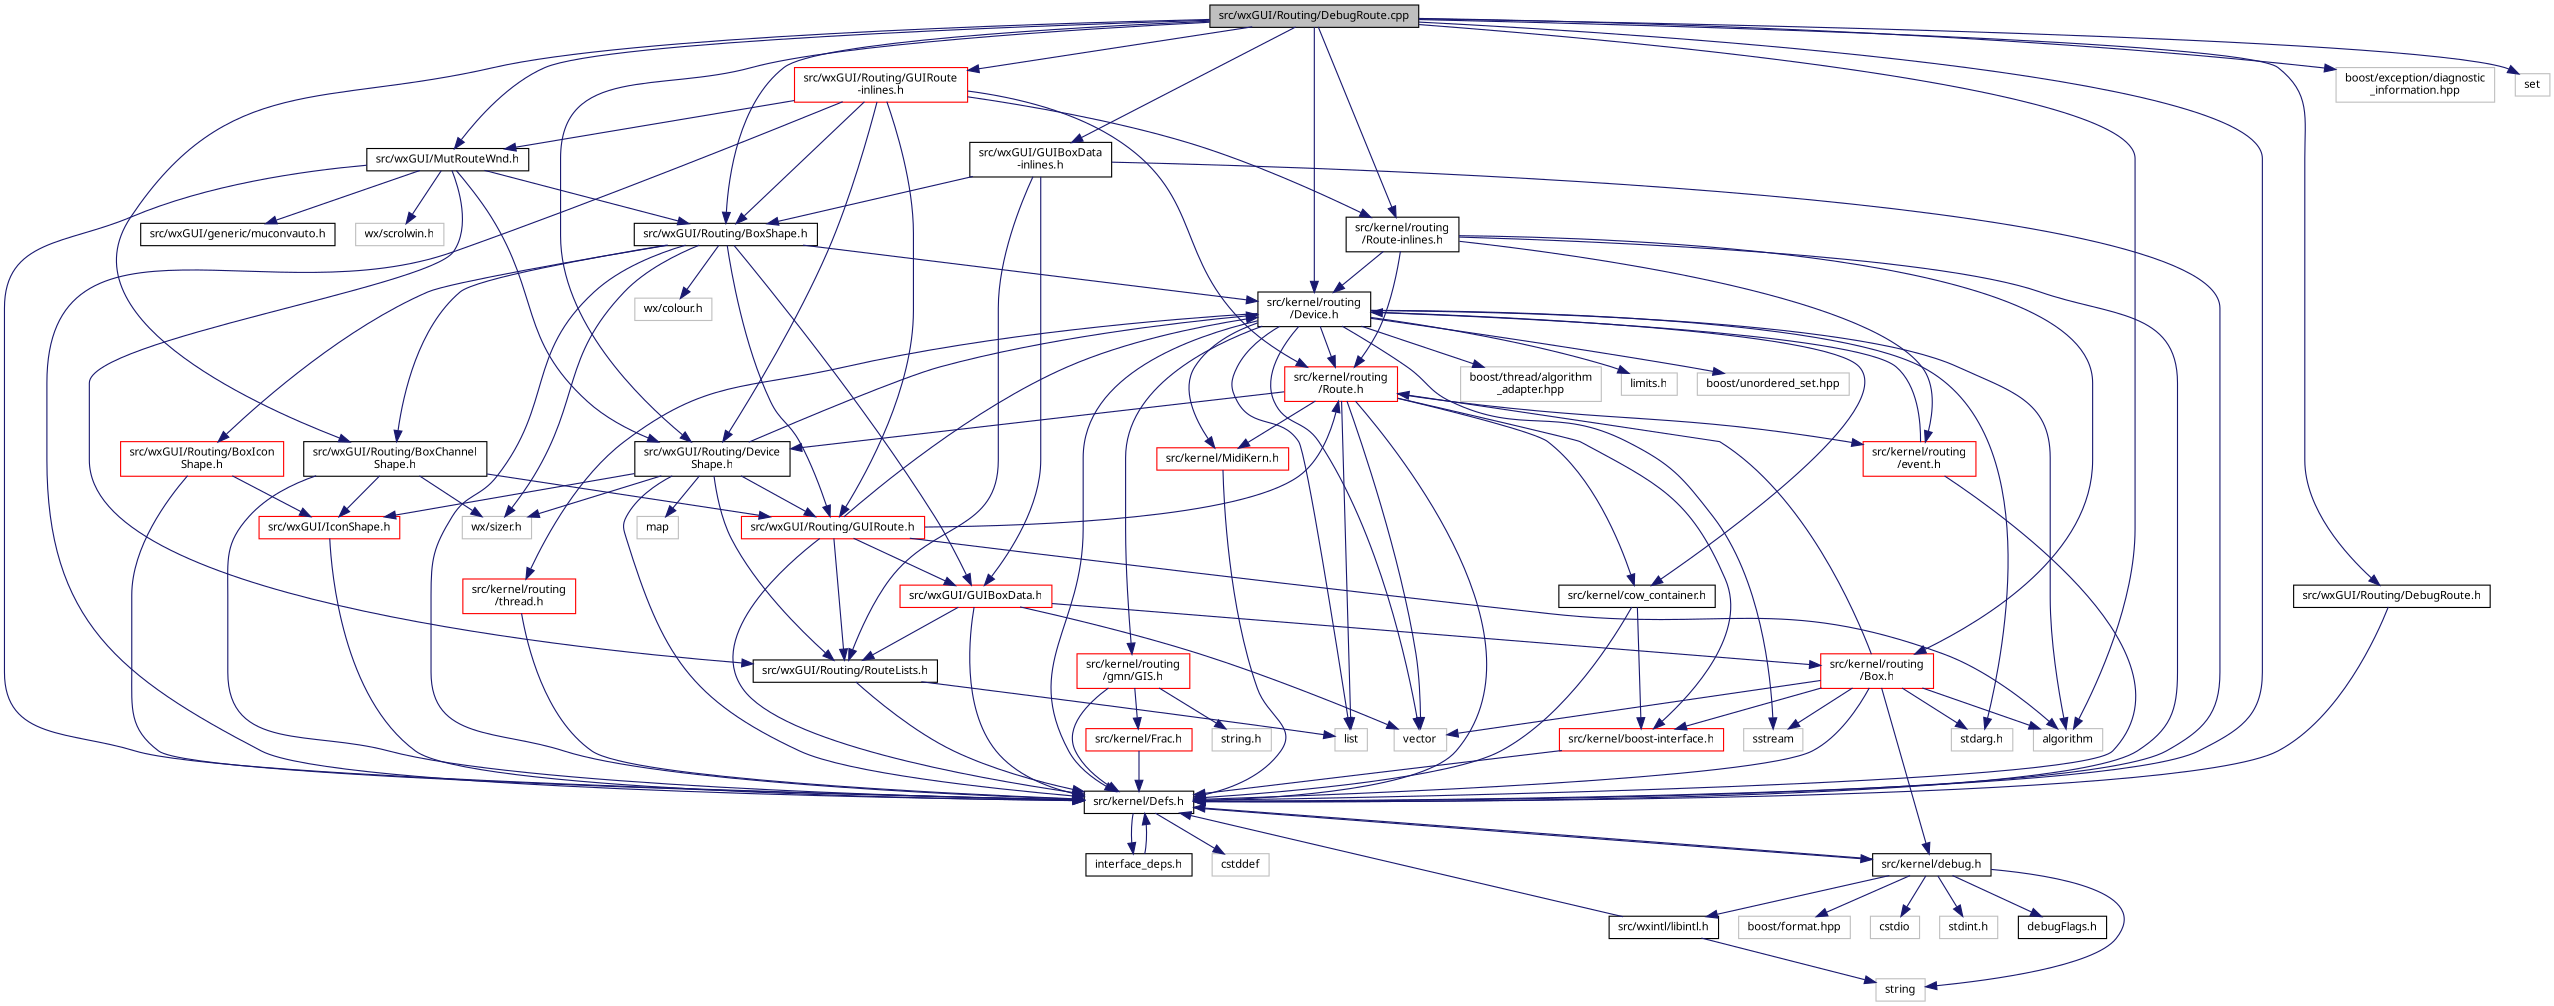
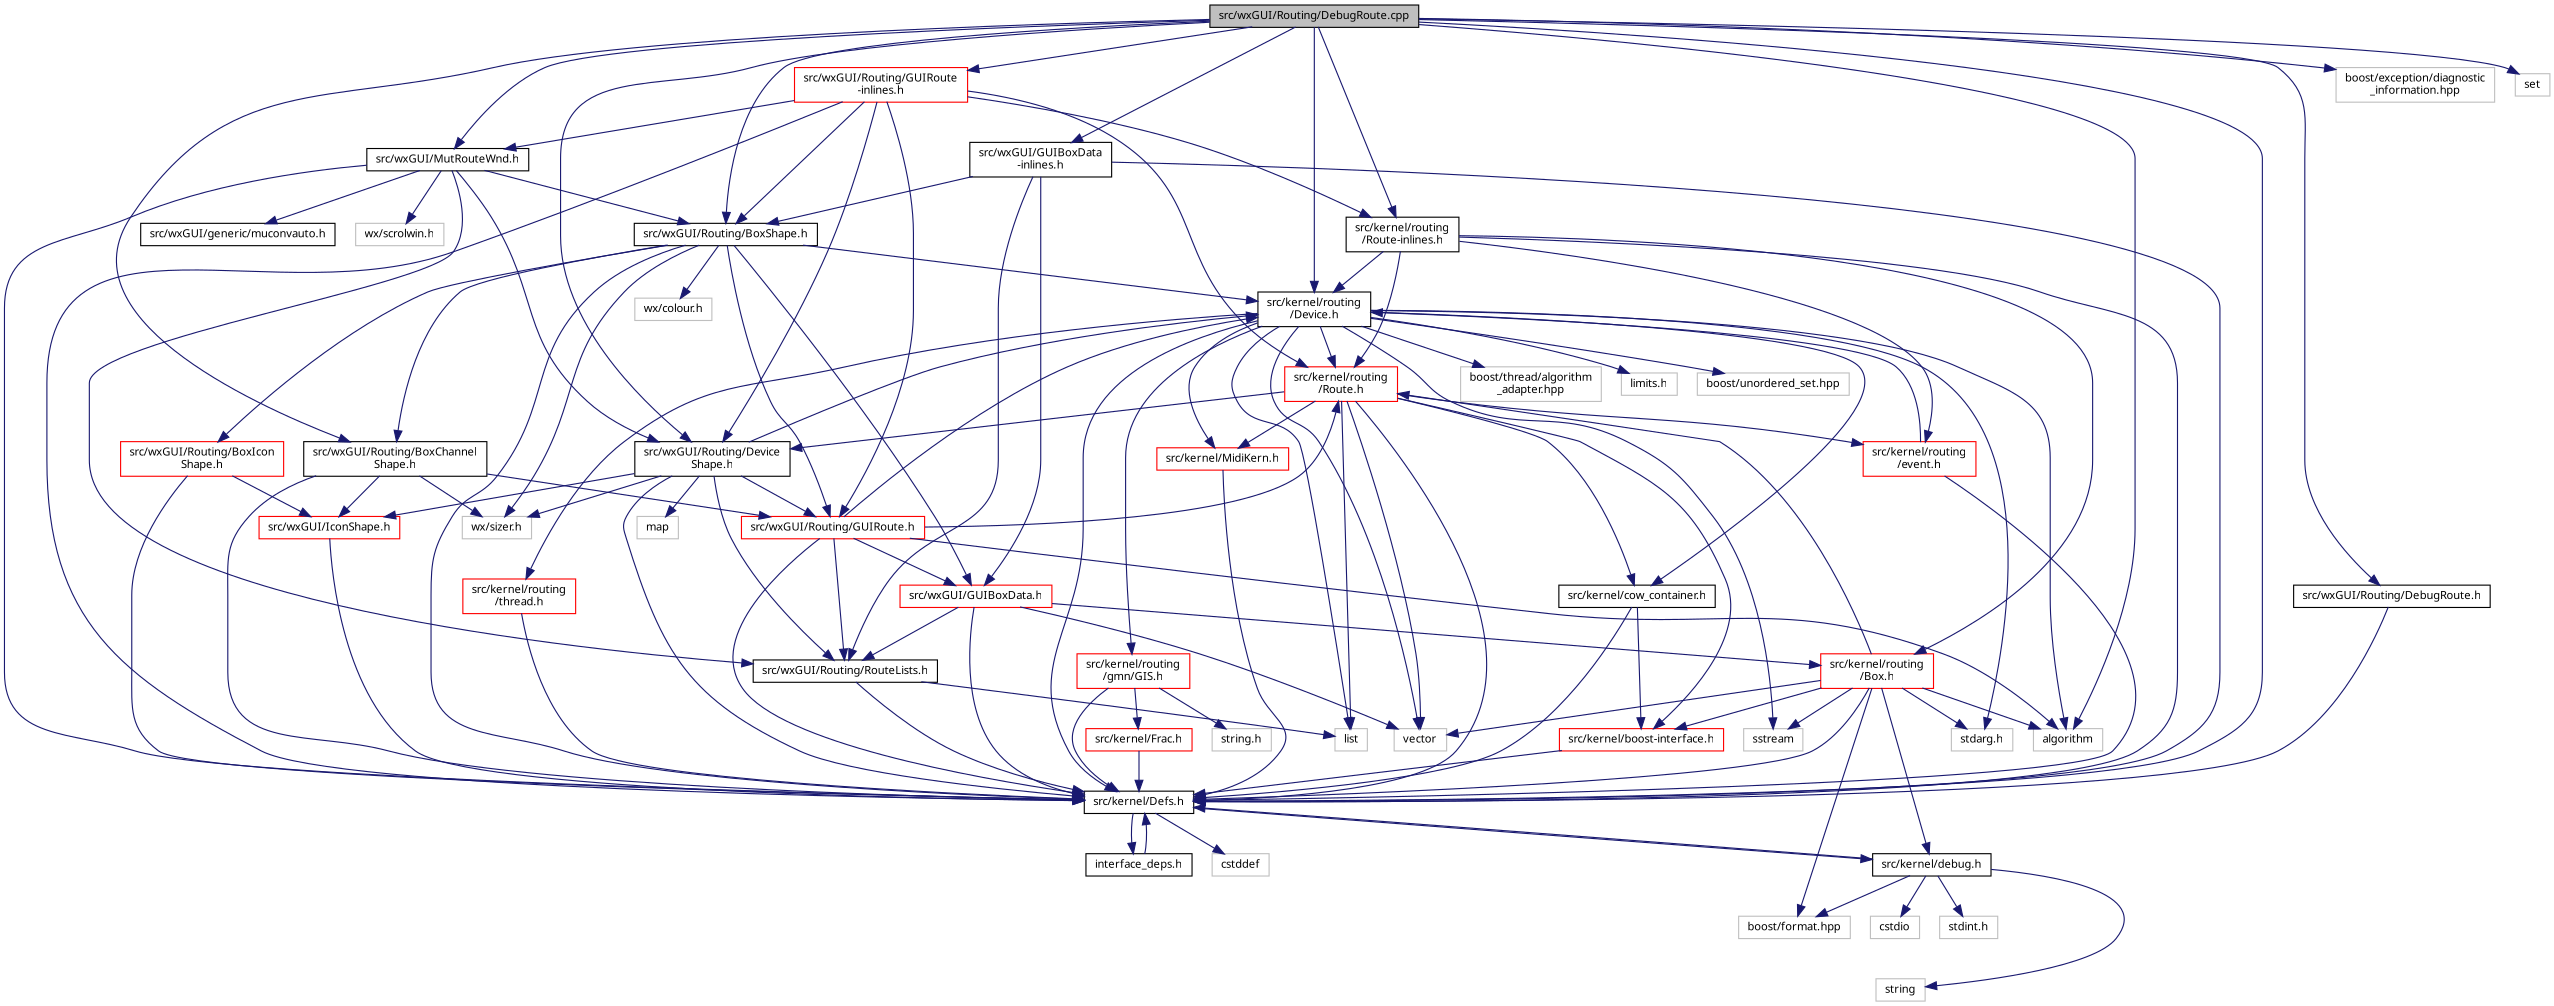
  digraph {
    node [color=grey75 fillcolor=white fontname=Sans fontsize=10 shape=record style=filled]
    edge [color=midnightblue fontname=Sans fontsize=10 labelfontname=Sans labelfontsize=10 style=solid]
    n1 [color=black fillcolor=grey75 fontcolor=black height=0.2 label="src/wxGUI/Routing/DebugRoute.cpp" width=0.4]
    n2 [color=black height=0.2 label="src/kernel/Defs.h" width=0.4]
    n3 [color=black height=0.2 label="src/wxGUI/Routing/DebugRoute.h" width=0.4]
    n4 [color=black height=0.2 label="src/kernel/routing\l/Device.h" width=0.4]
    n5 [height=0.2 label=algorithm width=0.4]
    n6 [color=black height=0.2 label="src/kernel/routing\l/Route-inlines.h" width=0.4]
    n7 [height=0.2 label="boost/exception/diagnostic\l_information.hpp" width=0.4]
    n8 [height=0.2 label=set width=0.4]
    n9 [color=black height=0.2 label="src/wxGUI/Routing/Device\lShape.h" width=0.4]
    n10 [color=black height=0.2 label="src/wxGUI/MutRouteWnd.h" width=0.4]
    n11 [color=black height=0.2 label="src/wxGUI/Routing/BoxShape.h" width=0.4]
    n12 [color=black height=0.2 label="src/wxGUI/Routing/BoxChannel\lShape.h" width=0.4]
    n13 [color=red height=0.2 label="src/wxGUI/Routing/GUIRoute\l-inlines.h" width=0.4]
    n14 [color=black height=0.2 label="src/wxGUI/GUIBoxData\l-inlines.h" width=0.4]
    n15 [color=black height=0.2 label="interface_deps.h" width=0.4]
    n16 [height=0.2 label=cstddef width=0.4]
    n17 [color=black height=0.2 label="src/kernel/debug.h" width=0.4]
    n18 [color=black height=0.2 label="src/kernel/cow_container.h" width=0.4]
    n19 [color=red height=0.2 label="src/kernel/routing\l/gmn/GIS.h" width=0.4]
    n20 [color=red height=0.2 label="src/kernel/routing\l/Route.h" width=0.4]
    n21 [color=red height=0.2 label="src/kernel/MidiKern.h" width=0.4]
    n22 [height=0.2 label=list width=0.4]
    n23 [height=0.2 label=vector width=0.4]
    n24 [color=red height=0.2 label="src/kernel/routing\l/thread.h" width=0.4]
    n25 [height=0.2 label="boost/thread/algorithm\l_adapter.hpp" width=0.4]
    n26 [height=0.2 label="limits.h" width=0.4]
    n27 [height=0.2 label=sstream width=0.4]
    n28 [height=0.2 label="stdarg.h" width=0.4]
    n29 [height=0.2 label="boost/unordered_set.hpp" width=0.4]
    n30 [color=red height=0.2 label="src/kernel/routing\l/event.h" width=0.4]
    n31 [color=red height=0.2 label="src/kernel/routing\l/Box.h" width=0.4]
    n32 [color=red height=0.2 label="src/wxGUI/IconShape.h" width=0.4]
    n33 [color=red height=0.2 label="src/wxGUI/Routing/GUIRoute.h" width=0.4]
    n34 [color=black height=0.2 label="src/wxGUI/Routing/RouteLists.h" width=0.4]
    n35 [height=0.2 label=map width=0.4]
    n36 [height=0.2 label="wx/sizer.h" width=0.4]
    n37 [color=black height=0.2 label="src/wxGUI/generic/muconvauto.h" width=0.4]
    n38 [height=0.2 label="wx/scrolwin.h" width=0.4]
    n39 [color=red height=0.2 label="src/wxGUI/GUIBoxData.h" width=0.4]
    n40 [color=red height=0.2 label="src/wxGUI/Routing/BoxIcon\lShape.h" width=0.4]
    n41 [height=0.2 label="wx/colour.h" width=0.4]
-   n42 [color=black height=0.2 label="src/wxintl/libintl.h" width=0.4]
    n43 [height=0.2 label=string width=0.4]
    n44 [height=0.2 label=cstdio width=0.4]
    n45 [height=0.2 label="boost/format.hpp" width=0.4]
    n46 [height=0.2 label="stdint.h" width=0.4]
-   n47 [color=black height=0.2 label="debugFlags.h" width=0.4]
    n48 [color=red height=0.2 label="src/kernel/boost-interface.h" width=0.4]
    n49 [color=red height=0.2 label="src/kernel/Frac.h" width=0.4]
    n50 [height=0.2 label="string.h" width=0.4]
    n1 -> n2
    n1 -> n3
    n1 -> n4
    n1 -> n5
    n1 -> n6
    n1 -> n7
    n1 -> n8
    n1 -> n9
    n1 -> n10
    n1 -> n11
    n1 -> n12
    n1 -> n13
    n1 -> n14
    n2 -> n15
    n2 -> n16
    n2 -> n17
    n3 -> n2
    n4 -> n2
    n4 -> n5
    n4 -> n18
    n4 -> n19
    n4 -> n20
    n4 -> n21
    n4 -> n22
    n4 -> n23
    n4 -> n24
    n4 -> n25
    n4 -> n26
    n4 -> n27
    n4 -> n28
    n4 -> n29
    n6 -> n2
    n6 -> n4
    n6 -> n20
    n6 -> n30
    n6 -> n31
    n9 -> n2
    n9 -> n4
    n9 -> n32
    n9 -> n33
    n9 -> n34
    n9 -> n35
    n9 -> n36
    n10 -> n2
    n10 -> n9
    n10 -> n11
    n10 -> n34
    n10 -> n37
    n10 -> n38
    n11 -> n2
    n11 -> n4
    n11 -> n12
    n11 -> n33
    n11 -> n36
    n11 -> n39
    n11 -> n40
    n11 -> n41
    n12 -> n2
    n12 -> n32
    n12 -> n33
    n12 -> n36
    n13 -> n2
    n13 -> n6
    n13 -> n9
    n13 -> n10
    n13 -> n11
    n13 -> n20
    n13 -> n33
    n14 -> n2
    n14 -> n11
    n14 -> n34
    n14 -> n39
    n15 -> n2
    n17 -> n2
-   n17 -> n42
    n17 -> n43
    n17 -> n44
    n17 -> n45
    n17 -> n46
-   n17 -> n47
    n18 -> n2
    n18 -> n48
    n19 -> n2
    n19 -> n49
    n19 -> n50
    n20 -> n2
    n20 -> n9
    n20 -> n18
    n20 -> n21
    n20 -> n22
    n20 -> n23
    n20 -> n30
    n20 -> n48
    n21 -> n2
    n24 -> n2
    n30 -> n2
    n30 -> n4
    n31 -> n2
    n31 -> n5
    n31 -> n17
    n31 -> n20
    n31 -> n23
    n31 -> n27
    n31 -> n28
+   n31 -> n45
    n31 -> n48
    n32 -> n2
    n33 -> n2
    n33 -> n4
    n33 -> n5
    n33 -> n20
    n33 -> n34
    n33 -> n39
    n34 -> n2
    n34 -> n22
    n39 -> n2
    n39 -> n23
    n39 -> n31
    n39 -> n34
    n40 -> n2
    n40 -> n32
-   n42 -> n2
-   n42 -> n43
    n48 -> n2
    n49 -> n2
  }
